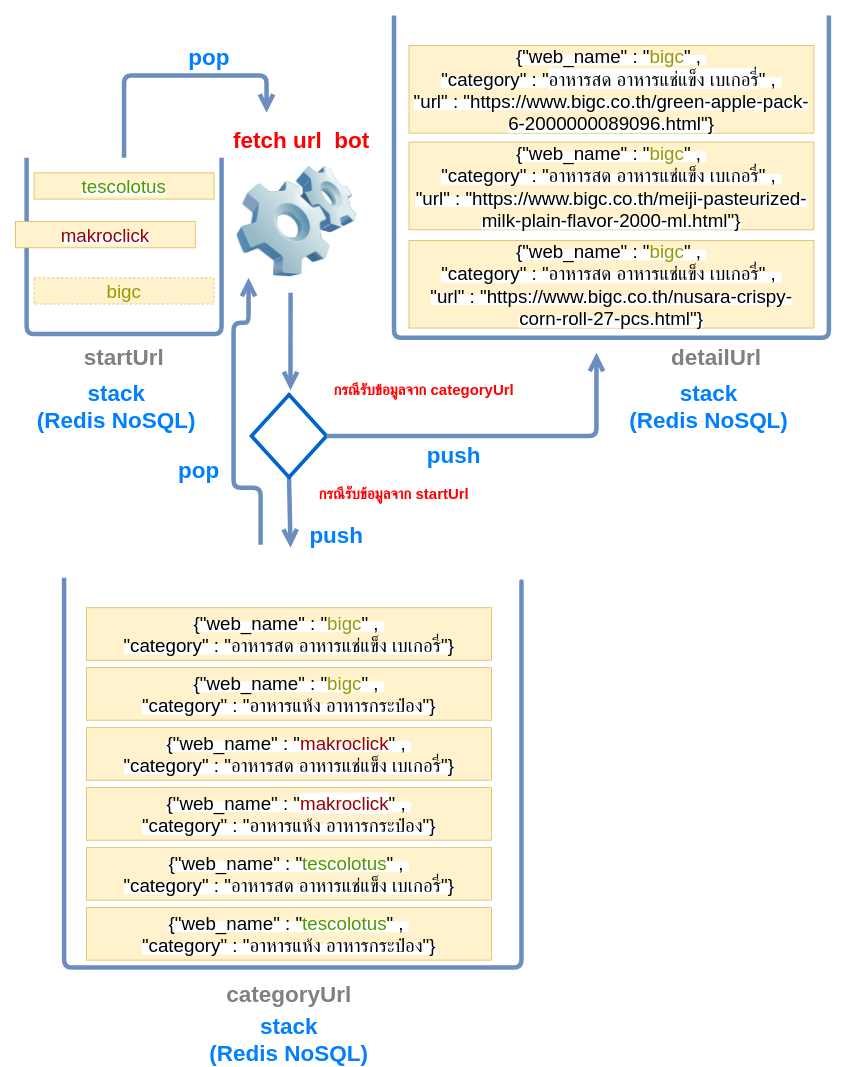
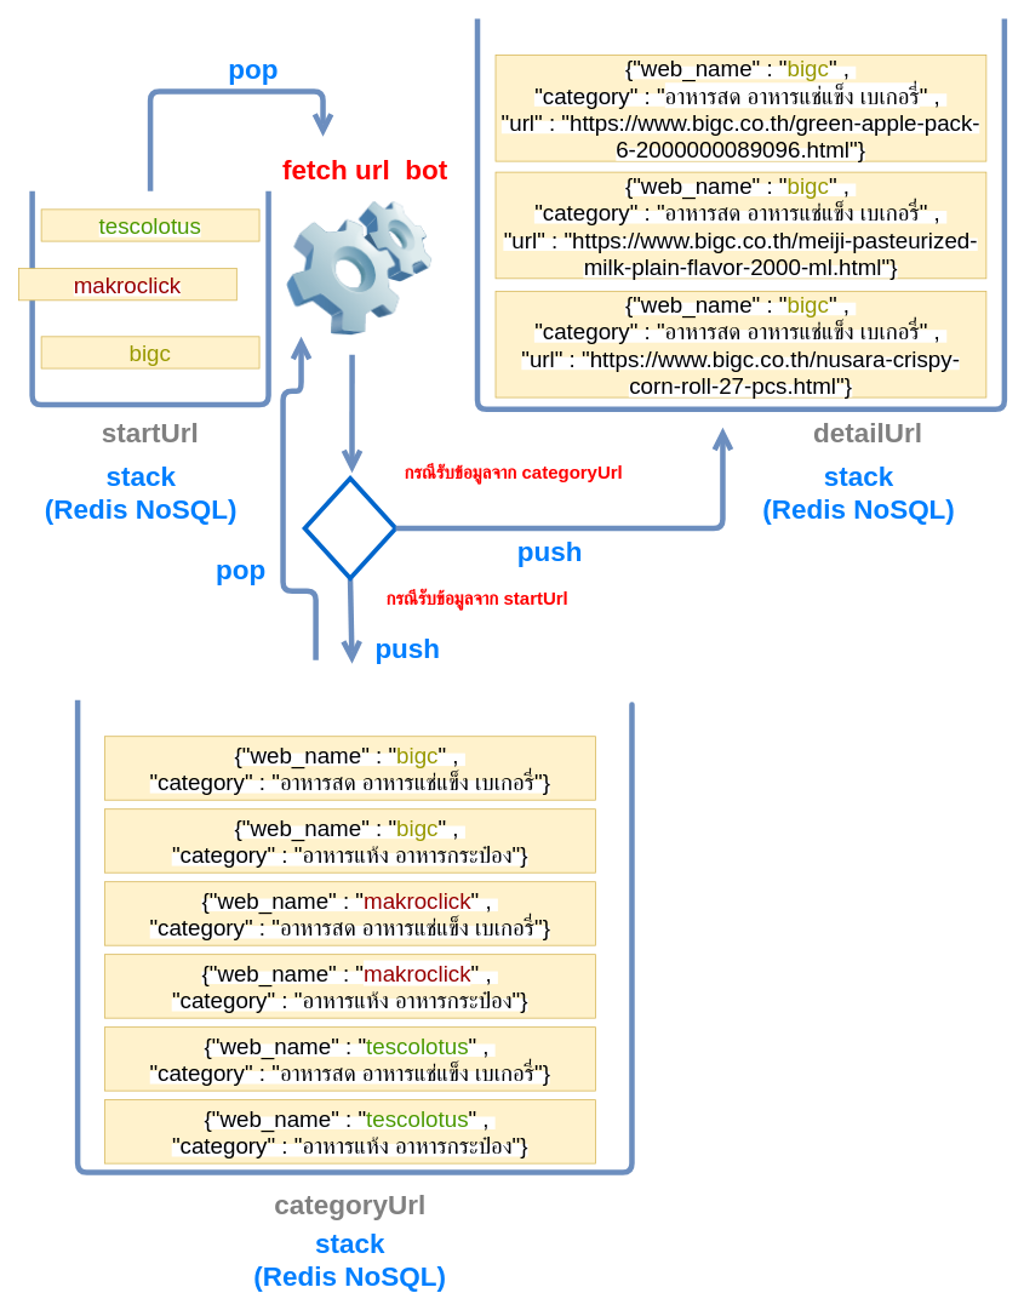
  <mxCell id="0" />
  <mxCell id="1" parent="0" />
  <mxCell id="2" value="" style="image;html=1;image=img/lib/clip_art/computers/Software_128x128.png" parent="1" vertex="1"><mxGeometry x="315" y="215" width="160" height="160" as="geometry" /></mxCell>
  <mxCell id="3" value="" style="endArrow=open;endFill=1;endSize=12;html=1;strokeWidth=6;fillColor=#dae8fc;strokeColor=#6c8ebf;edgeStyle=orthogonalEdgeStyle;exitX=0.035;exitY=-0.024;exitDx=0;exitDy=0;exitPerimeter=0;" parent="1" edge="1"><mxGeometry width="160" relative="1" as="geometry"><mxPoint x="347.071" y="725.92" as="sourcePoint" /><mxPoint x="331" y="370" as="targetPoint" /><Array as="points"><mxPoint x="347" y="650" /><mxPoint x="311" y="650" /><mxPoint x="311" y="430" /><mxPoint x="331" y="430" /></Array></mxGeometry></mxCell>
  <mxCell id="4" value="" style="endArrow=open;endFill=1;endSize=12;html=1;strokeWidth=6;fillColor=#dae8fc;strokeColor=#6c8ebf;exitX=0.5;exitY=1;exitDx=0;exitDy=0;entryX=0.415;entryY=0;entryDx=0;entryDy=0;entryPerimeter=0;" parent="1" source="16" edge="1"><mxGeometry width="160" relative="1" as="geometry"><mxPoint x="295" y="470" as="sourcePoint" /><mxPoint x="386.99" y="730" as="targetPoint" /></mxGeometry></mxCell>
  <mxCell id="5" value="" style="endArrow=open;endFill=1;endSize=12;html=1;strokeWidth=6;fillColor=#dae8fc;strokeColor=#6c8ebf;edgeStyle=orthogonalEdgeStyle;" parent="1" edge="1"><mxGeometry width="160" relative="1" as="geometry"><mxPoint x="165" y="210" as="sourcePoint" /><mxPoint x="355" y="150" as="targetPoint" /><Array as="points"><mxPoint x="165" y="205" /><mxPoint x="165" y="100" /><mxPoint x="355" y="100" /></Array></mxGeometry></mxCell>
  <mxCell id="6" value="pop" style="text;align=center;fontStyle=1;verticalAlign=middle;spacingLeft=3;spacingRight=3;strokeColor=none;rotatable=0;points=[[0,0.5],[1,0.5]];portConstraint=eastwest;fontSize=30;fontColor=#007FFF;" parent="1" vertex="1"><mxGeometry x="238.47" y="60" width="80" height="26" as="geometry" /></mxCell>
  <mxCell id="7" value="push" style="text;align=center;fontStyle=1;verticalAlign=middle;spacingLeft=3;spacingRight=3;strokeColor=none;rotatable=0;points=[[0,0.5],[1,0.5]];portConstraint=eastwest;fontSize=30;fontColor=#007FFF;" parent="1" vertex="1"><mxGeometry x="408.47" y="700" width="80" height="20" as="geometry" /></mxCell>
  <mxCell id="8" value="pop" style="text;align=center;fontStyle=1;verticalAlign=middle;spacingLeft=3;spacingRight=3;strokeColor=none;rotatable=0;points=[[0,0.5],[1,0.5]];portConstraint=eastwest;fontSize=30;fontColor=#007FFF;" parent="1" vertex="1"><mxGeometry x="225" y="610" width="80" height="26" as="geometry" /></mxCell>
  <mxCell id="9" value="push" style="text;align=center;fontStyle=1;verticalAlign=middle;spacingLeft=3;spacingRight=3;strokeColor=none;rotatable=0;points=[[0,0.5],[1,0.5]];portConstraint=eastwest;fontSize=30;fontColor=#007FFF;" parent="1" vertex="1"><mxGeometry x="565" y="590" width="80" height="26" as="geometry" /></mxCell>
  <mxCell id="10" value="fetch url  bot" style="text;align=center;fontStyle=1;verticalAlign=middle;spacingLeft=3;spacingRight=3;strokeColor=none;rotatable=0;points=[[0,0.5],[1,0.5]];portConstraint=eastwest;fontSize=30;fontColor=#FF0000;" parent="1" vertex="1"><mxGeometry x="361.74" y="171" width="80" height="26" as="geometry" /></mxCell>
  <mxCell id="11" value="stack&#10;(Redis NoSQL)" style="text;align=center;fontStyle=1;verticalAlign=middle;spacingLeft=3;spacingRight=3;strokeColor=none;rotatable=0;points=[[0,0.5],[1,0.5]];portConstraint=eastwest;fontSize=30;fontColor=#007FFF;" parent="1" vertex="1"><mxGeometry x="115" y="526" width="80" height="26" as="geometry" /></mxCell>
  <mxCell id="12" value="stack&#10;(Redis NoSQL)" style="text;align=center;fontStyle=1;verticalAlign=middle;spacingLeft=3;spacingRight=3;strokeColor=none;rotatable=0;points=[[0,0.5],[1,0.5]];portConstraint=eastwest;fontSize=30;fontColor=#007FFF;" parent="1" vertex="1"><mxGeometry x="345" y="1370" width="80" height="26" as="geometry" /></mxCell>
  <mxCell id="13" value="startUrl" style="text;align=center;fontStyle=1;verticalAlign=middle;spacingLeft=3;spacingRight=3;strokeColor=none;rotatable=0;points=[[0,0.5],[1,0.5]];portConstraint=eastwest;fontSize=30;fontColor=#808080;" parent="1" vertex="1"><mxGeometry x="125" y="460" width="80" height="26" as="geometry" /></mxCell>
  <mxCell id="14" value="categoryUrl" style="text;align=center;fontStyle=1;verticalAlign=middle;spacingLeft=3;spacingRight=3;strokeColor=none;rotatable=0;points=[[0,0.5],[1,0.5]];portConstraint=eastwest;fontSize=30;fontColor=#808080;" parent="1" vertex="1"><mxGeometry x="345" y="1310" width="80" height="26" as="geometry" /></mxCell>
  <mxCell id="15" value="detailUrl" style="text;align=center;fontStyle=1;verticalAlign=middle;spacingLeft=3;spacingRight=3;strokeColor=none;rotatable=0;points=[[0,0.5],[1,0.5]];portConstraint=eastwest;fontSize=30;fontColor=#808080;" parent="1" vertex="1"><mxGeometry x="915" y="460" width="80" height="26" as="geometry" /></mxCell>
  <mxCell id="16" value="" style="shape=rhombus;html=1;dashed=0;whitespace=wrap;perimeter=rhombusPerimeter;strokeColor=#0066CC;fontSize=30;fontColor=#FF0000;strokeWidth=5;" parent="1" vertex="1"><mxGeometry x="335" y="526" width="100" height="110" as="geometry" /></mxCell>
  <mxCell id="17" value="" style="endArrow=open;endFill=1;endSize=12;html=1;strokeWidth=6;fillColor=#dae8fc;strokeColor=#6c8ebf;edgeStyle=orthogonalEdgeStyle;exitX=1;exitY=0.5;exitDx=0;exitDy=0;" parent="1" source="16" edge="1"><mxGeometry width="160" relative="1" as="geometry"><mxPoint x="511.74" y="610" as="sourcePoint" /><mxPoint x="795" y="470" as="targetPoint" /><Array as="points"><mxPoint x="795" y="581" /><mxPoint x="795" y="480" /></Array></mxGeometry></mxCell>
  <mxCell id="18" value="" style="endArrow=open;endFill=1;endSize=12;html=1;strokeWidth=6;fillColor=#dae8fc;strokeColor=#6c8ebf;entryX=0.415;entryY=0;entryDx=0;entryDy=0;entryPerimeter=0;" parent="1" edge="1"><mxGeometry width="160" relative="1" as="geometry"><mxPoint x="387" y="390" as="sourcePoint" /><mxPoint x="386.99" y="520" as="targetPoint" /></mxGeometry></mxCell>
  <mxCell id="19" value="กรณีรับข้อมูลจาก categoryUrl" style="text;align=center;fontStyle=1;verticalAlign=middle;spacingLeft=3;spacingRight=3;strokeColor=none;rotatable=0;points=[[0,0.5],[1,0.5]];portConstraint=eastwest;fontSize=20;fontColor=#FF0000;" parent="1" vertex="1"><mxGeometry x="525" y="505" width="80" height="26" as="geometry" /></mxCell>
  <mxCell id="20" value="กรณีรับข้อมูลจาก startUrl" style="text;align=center;fontStyle=1;verticalAlign=middle;spacingLeft=3;spacingRight=3;strokeColor=none;rotatable=0;points=[[0,0.5],[1,0.5]];portConstraint=eastwest;fontSize=20;fontColor=#FF0000;" parent="1" vertex="1"><mxGeometry x="485" y="643" width="80" height="26" as="geometry" /></mxCell>
  <mxCell id="21" value="" style="endArrow=none;html=1;strokeColor=#6C8EBF;strokeWidth=6;edgeStyle=orthogonalEdgeStyle;" edge="1" parent="1"><mxGeometry width="50" height="50" relative="1" as="geometry"><mxPoint x="295" y="210" as="sourcePoint" /><mxPoint x="35" y="210" as="targetPoint" /><Array as="points"><mxPoint x="295" y="445" /><mxPoint x="35" y="445" /><mxPoint x="35" y="210" /></Array></mxGeometry></mxCell>
- <mxCell id="22" value="&lt;font style=&quot;font-size: 25px&quot; color=&quot;#999900&quot;&gt;bigc&lt;/font&gt;" style="rounded=0;whiteSpace=wrap;html=1;strokeColor=#d6b656;fillColor=#fff2cc;dashed=1;" vertex="1" parent="1"><mxGeometry x="45" y="370" width="240" height="35" as="geometry" /></mxCell>
+ <mxCell id="22" value="&lt;font style=&quot;font-size: 25px&quot; color=&quot;#999900&quot;&gt;bigc&lt;/font&gt;" style="rounded=0;whiteSpace=wrap;html=1;strokeColor=#d6b656;fillColor=#fff2cc;" vertex="1" parent="1"><mxGeometry x="45" y="370" width="240" height="35" as="geometry" /></mxCell>
  <mxCell id="23" value="&lt;span style=&quot;text-align: left ; background-color: rgb(255 , 255 , 255)&quot;&gt;&lt;font style=&quot;font-size: 25px&quot; color=&quot;#990000&quot;&gt;makroclick&lt;/font&gt;&lt;/span&gt;" style="rounded=0;whiteSpace=wrap;html=1;strokeColor=#d6b656;fillColor=#fff2cc;" vertex="1" parent="1"><mxGeometry x="20" y="295" width="240" height="35" as="geometry" /></mxCell>
  <mxCell id="24" value="&lt;span style=&quot;text-align: left ; background-color: rgb(255 , 255 , 255)&quot;&gt;&lt;font style=&quot;font-size: 25px&quot; color=&quot;#4d9900&quot;&gt;tescolotus&lt;/font&gt;&lt;/span&gt;" style="rounded=0;whiteSpace=wrap;html=1;strokeColor=#d6b656;fillColor=#fff2cc;" vertex="1" parent="1"><mxGeometry x="45" y="230" width="240" height="35" as="geometry" /></mxCell>
  <mxCell id="25" value="" style="endArrow=none;html=1;strokeColor=#6C8EBF;strokeWidth=6;edgeStyle=orthogonalEdgeStyle;" edge="1" parent="1"><mxGeometry width="50" height="50" relative="1" as="geometry"><mxPoint x="695" y="790" as="sourcePoint" /><mxPoint x="85" y="770" as="targetPoint" /><Array as="points"><mxPoint x="695" y="770" /><mxPoint x="695" y="1290" /><mxPoint x="85" y="1290" /><mxPoint x="85" y="770" /></Array></mxGeometry></mxCell>
  <mxCell id="26" value="" style="endArrow=none;html=1;strokeColor=#6C8EBF;strokeWidth=6;edgeStyle=orthogonalEdgeStyle;" edge="1" parent="1"><mxGeometry width="50" height="50" relative="1" as="geometry"><mxPoint x="1105" y="20" as="sourcePoint" /><mxPoint x="525" y="20" as="targetPoint" /><Array as="points"><mxPoint x="1105" y="450" /><mxPoint x="525" y="450" /></Array></mxGeometry></mxCell>
  <mxCell id="27" value="&lt;span style=&quot;text-align: left ; background-color: rgb(255 , 255 , 255)&quot;&gt;&lt;font&gt;&lt;span style=&quot;font-size: 25px&quot;&gt;{&quot;web_name&quot; : &quot;&lt;font color=&quot;#4d9900&quot;&gt;tescolotus&lt;/font&gt;&quot; ,&amp;nbsp;&lt;/span&gt;&lt;br&gt;&lt;span style=&quot;font-size: 25px&quot;&gt;&quot;category&quot; : &quot;อาหารสด อาหารแช่แข็ง เบเกอรี่&lt;/span&gt;&lt;span style=&quot;font-size: 25px&quot;&gt;&quot;}&lt;/span&gt;&lt;br&gt;&lt;/font&gt;&lt;/span&gt;" style="rounded=0;whiteSpace=wrap;html=1;strokeColor=#d6b656;fillColor=#fff2cc;" vertex="1" parent="1"><mxGeometry x="115" y="1130" width="540" height="70" as="geometry" /></mxCell>
  <mxCell id="28" value="&lt;span style=&quot;text-align: left ; background-color: rgb(255 , 255 , 255)&quot;&gt;&lt;font&gt;&lt;span style=&quot;font-size: 25px&quot;&gt;{&quot;web_name&quot; : &quot;&lt;font color=&quot;#4d9900&quot;&gt;tescolotus&lt;/font&gt;&quot; ,&amp;nbsp;&lt;/span&gt;&lt;br&gt;&lt;span style=&quot;font-size: 25px&quot;&gt;&quot;category&quot; : &quot;อาหารแห้ง อาหารกระป๋อง&lt;/span&gt;&lt;span style=&quot;font-size: 25px&quot;&gt;&quot;}&lt;/span&gt;&lt;br&gt;&lt;/font&gt;&lt;/span&gt;" style="rounded=0;whiteSpace=wrap;html=1;strokeColor=#d6b656;fillColor=#fff2cc;" vertex="1" parent="1"><mxGeometry x="115" y="1210" width="540" height="70" as="geometry" /></mxCell>
  <mxCell id="29" value="&lt;span style=&quot;text-align: left ; background-color: rgb(255 , 255 , 255)&quot;&gt;&lt;font&gt;&lt;span style=&quot;font-size: 25px&quot;&gt;{&quot;web_name&quot; : &quot;&lt;font color=&quot;#999900&quot;&gt;bigc&lt;/font&gt;&quot; ,&amp;nbsp;&lt;/span&gt;&lt;br&gt;&lt;span style=&quot;font-size: 25px&quot;&gt;&quot;category&quot; : &quot;อาหารสด อาหารแช่แข็ง เบเกอรี่&lt;/span&gt;&lt;span style=&quot;font-size: 25px&quot;&gt;&quot;}&lt;/span&gt;&lt;br&gt;&lt;/font&gt;&lt;/span&gt;" style="rounded=0;whiteSpace=wrap;html=1;strokeColor=#d6b656;fillColor=#fff2cc;" vertex="1" parent="1"><mxGeometry x="115" y="810" width="540" height="70" as="geometry" /></mxCell>
  <mxCell id="30" value="&lt;span style=&quot;text-align: left ; background-color: rgb(255 , 255 , 255)&quot;&gt;&lt;font&gt;&lt;span style=&quot;font-size: 25px&quot;&gt;{&quot;web_name&quot; : &quot;&lt;font color=&quot;#999900&quot;&gt;bigc&lt;/font&gt;&quot; ,&amp;nbsp;&lt;/span&gt;&lt;br&gt;&lt;span style=&quot;font-size: 25px&quot;&gt;&quot;category&quot; : &quot;อาหารแห้ง อาหารกระป๋อง&lt;/span&gt;&lt;span style=&quot;font-size: 25px&quot;&gt;&quot;}&lt;/span&gt;&lt;br&gt;&lt;/font&gt;&lt;/span&gt;" style="rounded=0;whiteSpace=wrap;html=1;strokeColor=#d6b656;fillColor=#fff2cc;" vertex="1" parent="1"><mxGeometry x="115" y="890" width="540" height="70" as="geometry" /></mxCell>
  <mxCell id="31" value="&lt;span style=&quot;text-align: left ; background-color: rgb(255 , 255 , 255)&quot;&gt;&lt;font&gt;&lt;span style=&quot;font-size: 25px&quot;&gt;{&quot;web_name&quot; : &quot;&lt;font color=&quot;#990000&quot;&gt;makroclick&lt;/font&gt;&quot; ,&amp;nbsp;&lt;/span&gt;&lt;br&gt;&lt;span style=&quot;font-size: 25px&quot;&gt;&quot;category&quot; : &quot;อาหารสด อาหารแช่แข็ง เบเกอรี่&lt;/span&gt;&lt;span style=&quot;font-size: 25px&quot;&gt;&quot;}&lt;/span&gt;&lt;br&gt;&lt;/font&gt;&lt;/span&gt;" style="rounded=0;whiteSpace=wrap;html=1;strokeColor=#d6b656;fillColor=#fff2cc;" vertex="1" parent="1"><mxGeometry x="115" y="970" width="540" height="70" as="geometry" /></mxCell>
  <mxCell id="32" value="&lt;span style=&quot;text-align: left ; background-color: rgb(255 , 255 , 255)&quot;&gt;&lt;font&gt;&lt;span style=&quot;font-size: 25px&quot;&gt;{&quot;web_name&quot; : &quot;&lt;/span&gt;&lt;/font&gt;&lt;/span&gt;&lt;span style=&quot;font-size: 25px ; text-align: left ; background-color: rgb(255 , 255 , 255)&quot;&gt;&lt;font color=&quot;#990000&quot;&gt;makroclick&lt;/font&gt;&lt;/span&gt;&lt;span style=&quot;text-align: left ; background-color: rgb(255 , 255 , 255)&quot;&gt;&lt;font&gt;&lt;span style=&quot;font-size: 25px&quot;&gt;&quot; ,&amp;nbsp;&lt;/span&gt;&lt;br&gt;&lt;span style=&quot;font-size: 25px&quot;&gt;&quot;category&quot; : &quot;อาหารแห้ง อาหารกระป๋อง&lt;/span&gt;&lt;span style=&quot;font-size: 25px&quot;&gt;&quot;}&lt;/span&gt;&lt;br&gt;&lt;/font&gt;&lt;/span&gt;" style="rounded=0;whiteSpace=wrap;html=1;strokeColor=#d6b656;fillColor=#fff2cc;" vertex="1" parent="1"><mxGeometry x="115" y="1050" width="540" height="70" as="geometry" /></mxCell>
  <mxCell id="33" value="&lt;span style=&quot;text-align: left ; background-color: rgb(255 , 255 , 255)&quot;&gt;&lt;font&gt;&lt;span style=&quot;font-size: 25px&quot;&gt;{&quot;web_name&quot; : &quot;&lt;font color=&quot;#999900&quot;&gt;bigc&lt;/font&gt;&quot; ,&amp;nbsp;&lt;/span&gt;&lt;br&gt;&lt;span style=&quot;font-size: 25px&quot;&gt;&quot;category&quot; : &quot;อาหารสด อาหารแช่แข็ง เบเกอรี่&lt;/span&gt;&lt;span style=&quot;font-size: 25px&quot;&gt;&quot; ,&amp;nbsp;&lt;/span&gt;&lt;br&gt;&lt;font&gt;&lt;span style=&quot;font-size: 25px&quot;&gt;&quot;url&quot; : &quot;https://www.bigc.co.th/nusara-crispy-corn-roll-27-pcs.html&lt;/span&gt;&lt;/font&gt;&lt;span style=&quot;font-size: 25px&quot;&gt;&quot;}&lt;/span&gt;&lt;br&gt;&lt;/font&gt;&lt;/span&gt;" style="rounded=0;whiteSpace=wrap;html=1;strokeColor=#d6b656;fillColor=#fff2cc;" vertex="1" parent="1"><mxGeometry x="545" y="320" width="540" height="117" as="geometry" /></mxCell>
  <mxCell id="34" value="&lt;span style=&quot;text-align: left ; background-color: rgb(255 , 255 , 255)&quot;&gt;&lt;font&gt;&lt;span style=&quot;font-size: 25px&quot;&gt;{&quot;web_name&quot; : &quot;&lt;font color=&quot;#999900&quot;&gt;bigc&lt;/font&gt;&quot; ,&amp;nbsp;&lt;/span&gt;&lt;br&gt;&lt;span style=&quot;font-size: 25px&quot;&gt;&quot;category&quot; : &quot;อาหารสด อาหารแช่แข็ง เบเกอรี่&lt;/span&gt;&lt;span style=&quot;font-size: 25px&quot;&gt;&quot; ,&amp;nbsp;&lt;/span&gt;&lt;br&gt;&lt;font&gt;&lt;span style=&quot;font-size: 25px&quot;&gt;&quot;url&quot; : &quot;https://www.bigc.co.th/meiji-pasteurized-milk-plain-flavor-2000-ml.html&lt;/span&gt;&lt;/font&gt;&lt;span style=&quot;font-size: 25px&quot;&gt;&quot;}&lt;/span&gt;&lt;br&gt;&lt;/font&gt;&lt;/span&gt;" style="rounded=0;whiteSpace=wrap;html=1;strokeColor=#d6b656;fillColor=#fff2cc;" vertex="1" parent="1"><mxGeometry x="545" y="189" width="540" height="117" as="geometry" /></mxCell>
  <mxCell id="35" value="&lt;span style=&quot;text-align: left ; background-color: rgb(255 , 255 , 255)&quot;&gt;&lt;font&gt;&lt;span style=&quot;font-size: 25px&quot;&gt;{&quot;web_name&quot; : &quot;&lt;font color=&quot;#999900&quot;&gt;bigc&lt;/font&gt;&quot; ,&amp;nbsp;&lt;/span&gt;&lt;br&gt;&lt;span style=&quot;font-size: 25px&quot;&gt;&quot;category&quot; : &quot;&lt;/span&gt;&lt;/font&gt;&lt;/span&gt;&lt;span style=&quot;font-size: 25px ; text-align: left ; background-color: rgb(255 , 255 , 255)&quot;&gt;อาหารสด อาหารแช่แข็ง เบเกอรี่&lt;/span&gt;&lt;span style=&quot;text-align: left ; background-color: rgb(255 , 255 , 255)&quot;&gt;&lt;font&gt;&lt;span style=&quot;font-size: 25px&quot;&gt;&quot; ,&amp;nbsp;&lt;br&gt;&lt;/span&gt;&lt;font&gt;&lt;span style=&quot;font-size: 25px&quot;&gt;&quot;url&quot; : &quot;https://www.bigc.co.th/green-apple-pack-6-2000000089096.html&lt;/span&gt;&lt;/font&gt;&lt;span style=&quot;font-size: 25px&quot;&gt;&quot;}&lt;/span&gt;&lt;br&gt;&lt;/font&gt;&lt;/span&gt;" style="rounded=0;whiteSpace=wrap;html=1;strokeColor=#d6b656;fillColor=#fff2cc;" vertex="1" parent="1"><mxGeometry x="545" y="60" width="540" height="117" as="geometry" /></mxCell>
  <mxCell id="36" value="stack&#10;(Redis NoSQL)" style="text;align=center;fontStyle=1;verticalAlign=middle;spacingLeft=3;spacingRight=3;strokeColor=none;rotatable=0;points=[[0,0.5],[1,0.5]];portConstraint=eastwest;fontSize=30;fontColor=#007FFF;" vertex="1" parent="1"><mxGeometry x="905" y="526" width="80" height="26" as="geometry" /></mxCell>
